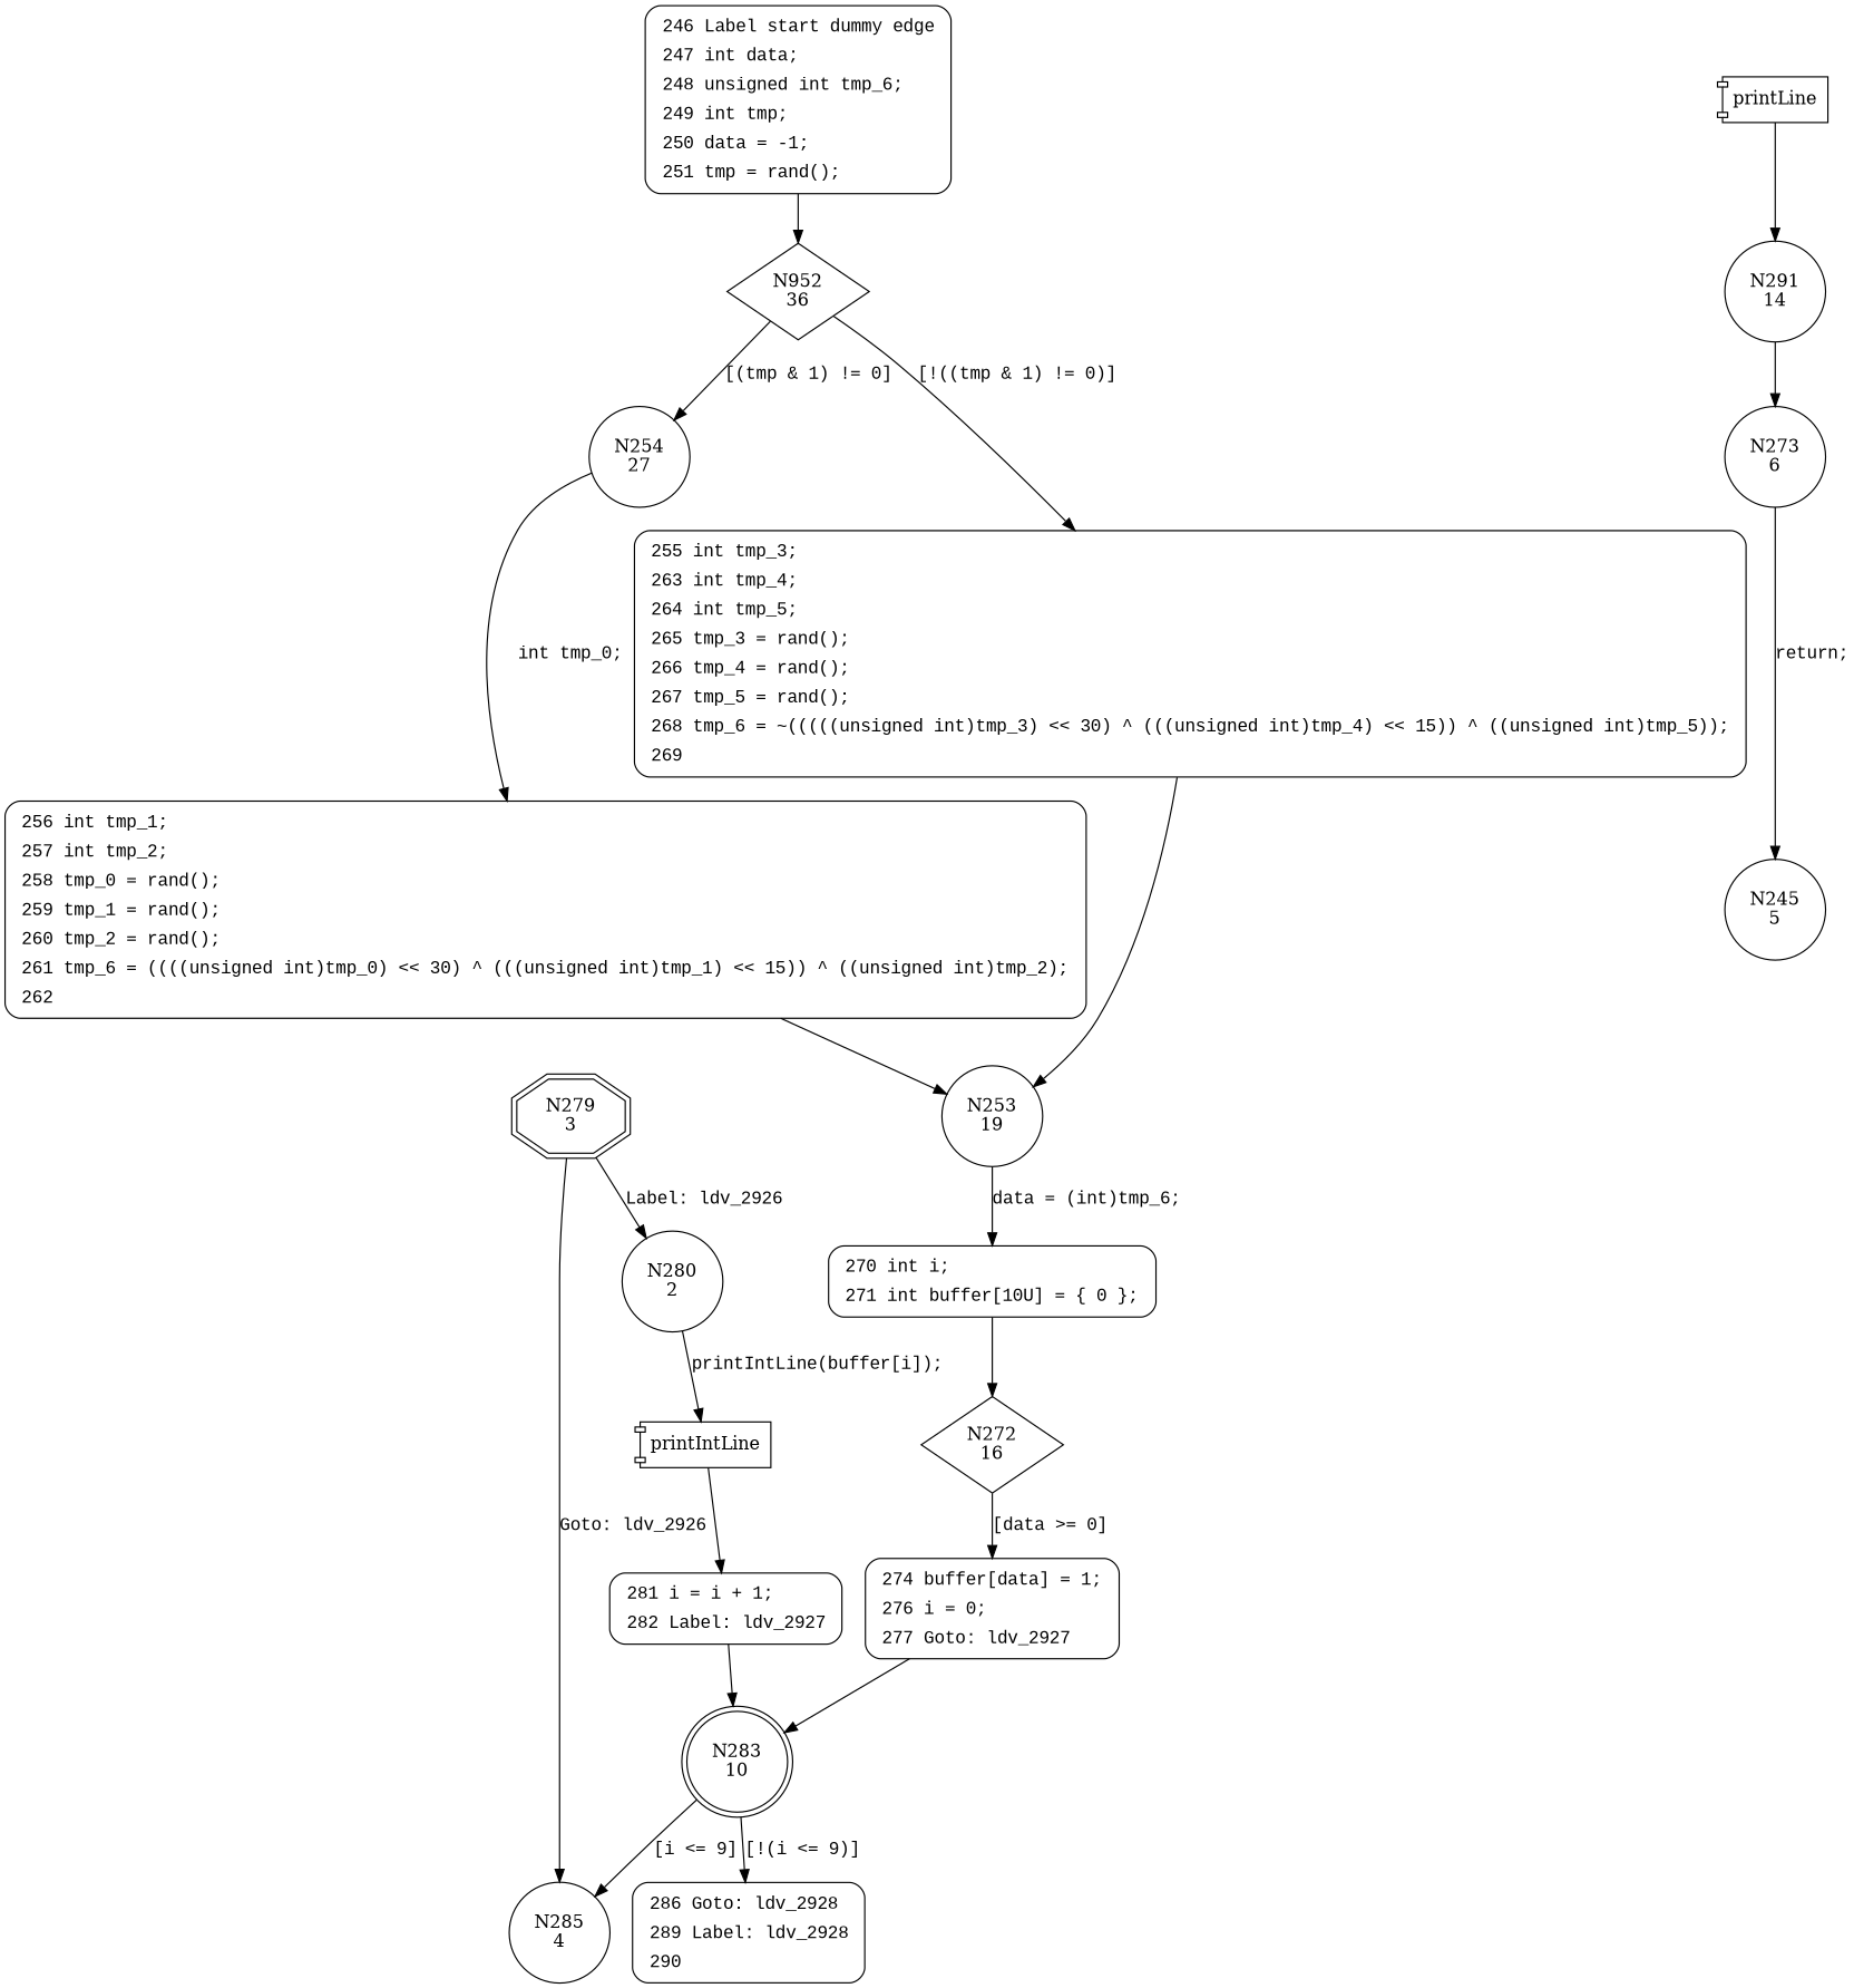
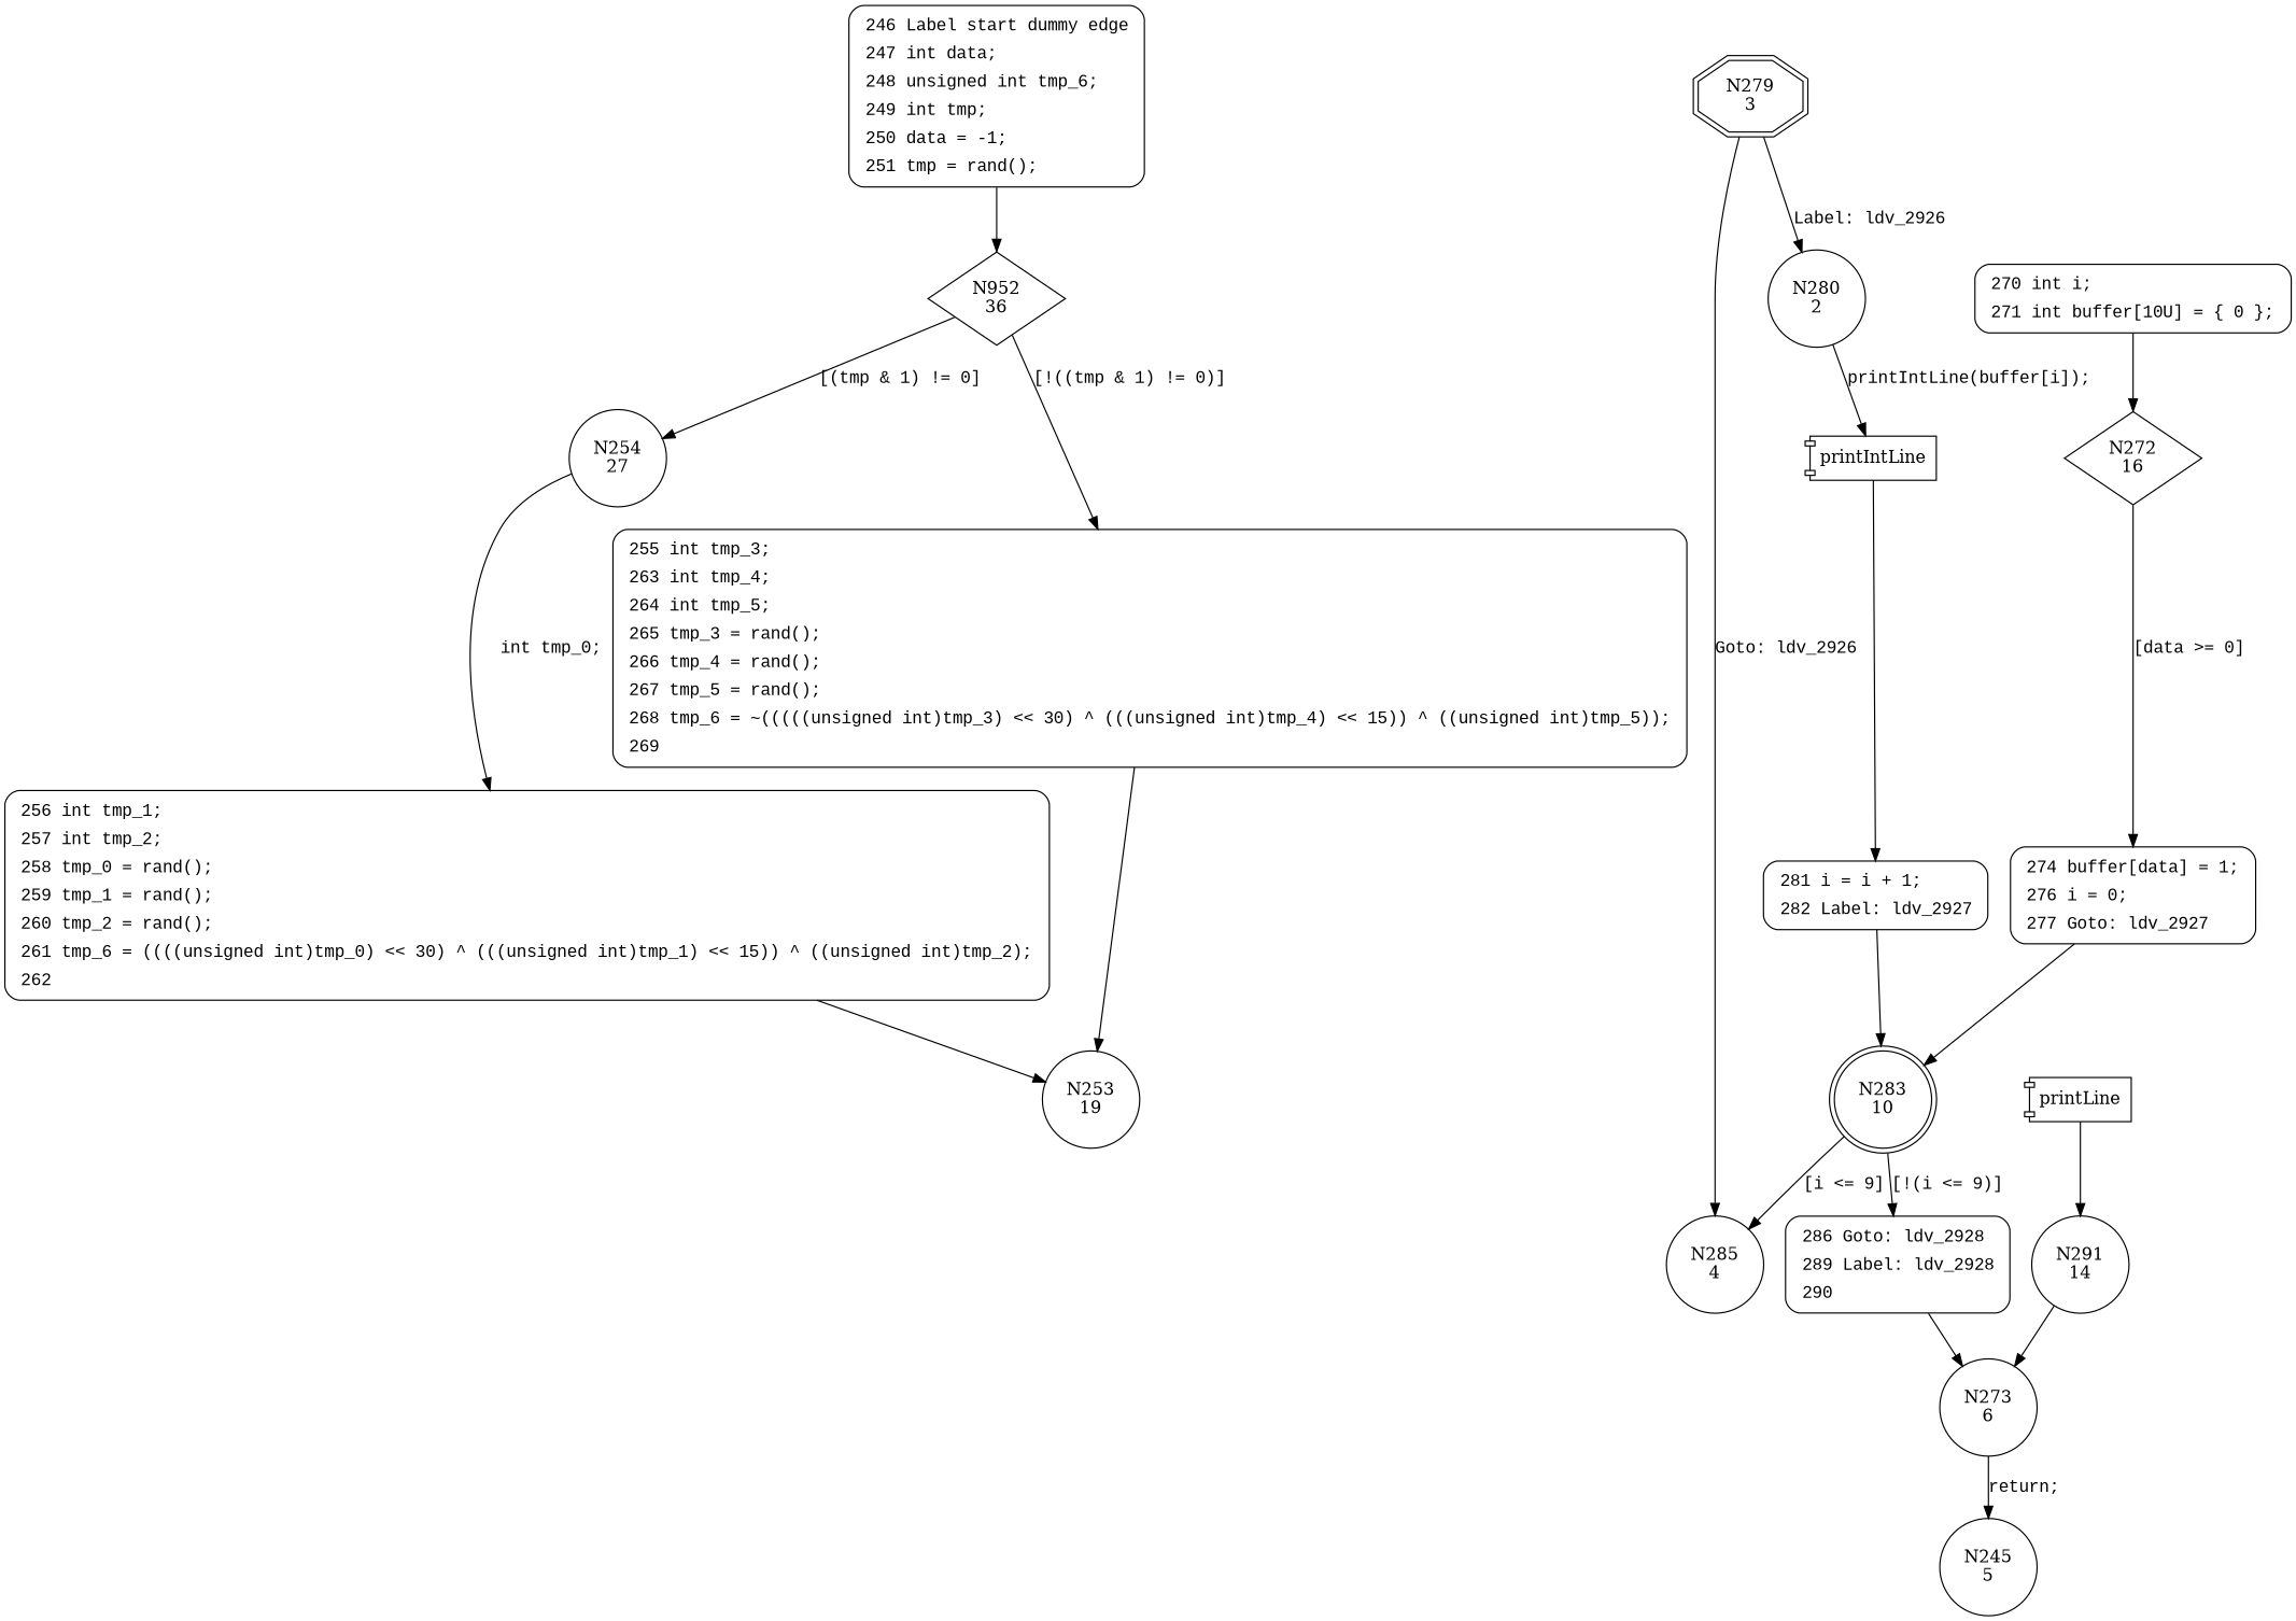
  digraph {
    node [shape=circle]
    edge [fontname="Courier New"]
    n1 [label="N952\n36" shape=diamond]
    n2 [label="N254\n27"]
    n3 [fillcolor=white fontname="Courier New" label=<<table border="0" cellborder="0" cellpadding="3" bgcolor="white"><tr><td align="right">255</td><td align="left">int tmp_3;</td></tr><tr><td align="right">263</td><td align="left">int tmp_4;</td></tr><tr><td align="right">264</td><td align="left">int tmp_5;</td></tr><tr><td align="right">265</td><td align="left">tmp_3 = rand();</td></tr><tr><td align="right">266</td><td align="left">tmp_4 = rand();</td></tr><tr><td align="right">267</td><td align="left">tmp_5 = rand();</td></tr><tr><td align="right">268</td><td align="left">tmp_6 = ~(((((unsigned int)tmp_3) &lt;&lt; 30) ^ (((unsigned int)tmp_4) &lt;&lt; 15)) ^ ((unsigned int)tmp_5));</td></tr><tr><td align="right">269</td><td align="left"></td></tr></table>> penwidth=1 shape=Mrecord style="filled,bold"]
    n4 [fillcolor=white fontname="Courier New" label=<<table border="0" cellborder="0" cellpadding="3" bgcolor="white"><tr><td align="right">256</td><td align="left">int tmp_1;</td></tr><tr><td align="right">257</td><td align="left">int tmp_2;</td></tr><tr><td align="right">258</td><td align="left">tmp_0 = rand();</td></tr><tr><td align="right">259</td><td align="left">tmp_1 = rand();</td></tr><tr><td align="right">260</td><td align="left">tmp_2 = rand();</td></tr><tr><td align="right">261</td><td align="left">tmp_6 = ((((unsigned int)tmp_0) &lt;&lt; 30) ^ (((unsigned int)tmp_1) &lt;&lt; 15)) ^ ((unsigned int)tmp_2);</td></tr><tr><td align="right">262</td><td align="left"></td></tr></table>> penwidth=1 shape=Mrecord style="filled,bold"]
    n5 [label="N253\n19"]
    n6 [fillcolor=white fontname="Courier New" label=<<table border="0" cellborder="0" cellpadding="3" bgcolor="white"><tr><td align="right">270</td><td align="left">int i;</td></tr><tr><td align="right">271</td><td align="left">int buffer[10U] = &#123; 0 &#125;;</td></tr></table>> penwidth=1 shape=Mrecord style="filled,bold"]
    n7 [label="N272\n16" shape=diamond]
    n8 [fillcolor=white fontname="Courier New" label=<<table border="0" cellborder="0" cellpadding="3" bgcolor="white"><tr><td align="right">274</td><td align="left">buffer[data] = 1;</td></tr><tr><td align="right">276</td><td align="left">i = 0;</td></tr><tr><td align="right">277</td><td align="left">Goto: ldv_2927</td></tr></table>> penwidth=1 shape=Mrecord style="filled,bold"]
    n9 [label="N283\n10" shape=doublecircle]
    n10 [label="N285\n4"]
    n11 [fillcolor=white fontname="Courier New" label=<<table border="0" cellborder="0" cellpadding="3" bgcolor="white"><tr><td align="right">286</td><td align="left">Goto: ldv_2928</td></tr><tr><td align="right">289</td><td align="left">Label: ldv_2928</td></tr><tr><td align="right">290</td><td align="left"></td></tr></table>> penwidth=1 shape=Mrecord style="filled,bold"]
    n12 [label=printLine shape=component]
    n13 [label="N291\n14"]
    n14 [label="N273\n6"]
    n15 [label="N245\n5"]
    n16 [label="N279\n3" shape=doubleoctagon]
    n17 [label="N280\n2"]
    n18 [label=printIntLine shape=component]
    n19 [fillcolor=white fontname="Courier New" label=<<table border="0" cellborder="0" cellpadding="3" bgcolor="white"><tr><td align="right">281</td><td align="left">i = i + 1;</td></tr><tr><td align="right">282</td><td align="left">Label: ldv_2927</td></tr></table>> penwidth=1 shape=Mrecord style="filled,bold"]
    n20 [fillcolor=white fontname="Courier New" label=<<table border="0" cellborder="0" cellpadding="3" bgcolor="white"><tr><td align="right">246</td><td align="left">Label start dummy edge</td></tr><tr><td align="right">247</td><td align="left">int data;</td></tr><tr><td align="right">248</td><td align="left">unsigned int tmp_6;</td></tr><tr><td align="right">249</td><td align="left">int tmp;</td></tr><tr><td align="right">250</td><td align="left">data = -1;</td></tr><tr><td align="right">251</td><td align="left">tmp = rand();</td></tr></table>> penwidth=1 shape=Mrecord style="filled,bold"]
    n1 -> n2 [label="[(tmp & 1) != 0]"]
    n1 -> n3 [label="[!((tmp & 1) != 0)]"]
    n2 -> n4 [label="int tmp_0;"]
    n3 -> n5 [fontname=""]
    n4 -> n5 [fontname=""]
-   n5 -> n6 [label="data = (int)tmp_6;"]
    n6 -> n7 [fontname=""]
    n7 -> n8 [label="[data >= 0]"]
    n8 -> n9 [fontname=""]
    n9 -> n10 [label="[i <= 9]"]
    n9 -> n11 [label="[!(i <= 9)]"]
+   n11 -> n14 [fontname=""]
    n12 -> n13
    n13 -> n14
    n14 -> n15 [label="return;"]
    n16 -> n10 [label="Goto: ldv_2926"]
    n16 -> n17 [label="Label: ldv_2926"]
    n17 -> n18 [label="printIntLine(buffer[i]);"]
    n18 -> n19
    n19 -> n9 [fontname=""]
    n20 -> n1 [fontname=""]
  }
